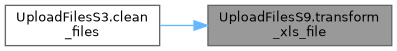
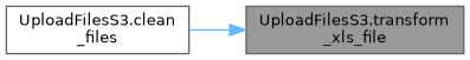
  digraph {
    rankdir=RL
    node [fontname=Helvetica fontsize=10 shape=box style=filled]
-   n1 [color=gray40 fillcolor=grey60 fontcolor=black height=0.2 label="UploadFilesS9.transform\l_xls_file" width=0.4]
+   n1 [color=gray40 fillcolor=grey60 fontcolor=black height=0.2 label="UploadFilesS3.transform\l_xls_file" width=0.4]
    n2 [color=grey40 fillcolor=white height=0.2 label="UploadFilesS3.clean\l_files" width=0.4]
    n1 -> n2 [color=steelblue1 dir=back fontname=Helvetica fontsize=10 labelfontname=Helvetica labelfontsize=10 style=solid]
  }
